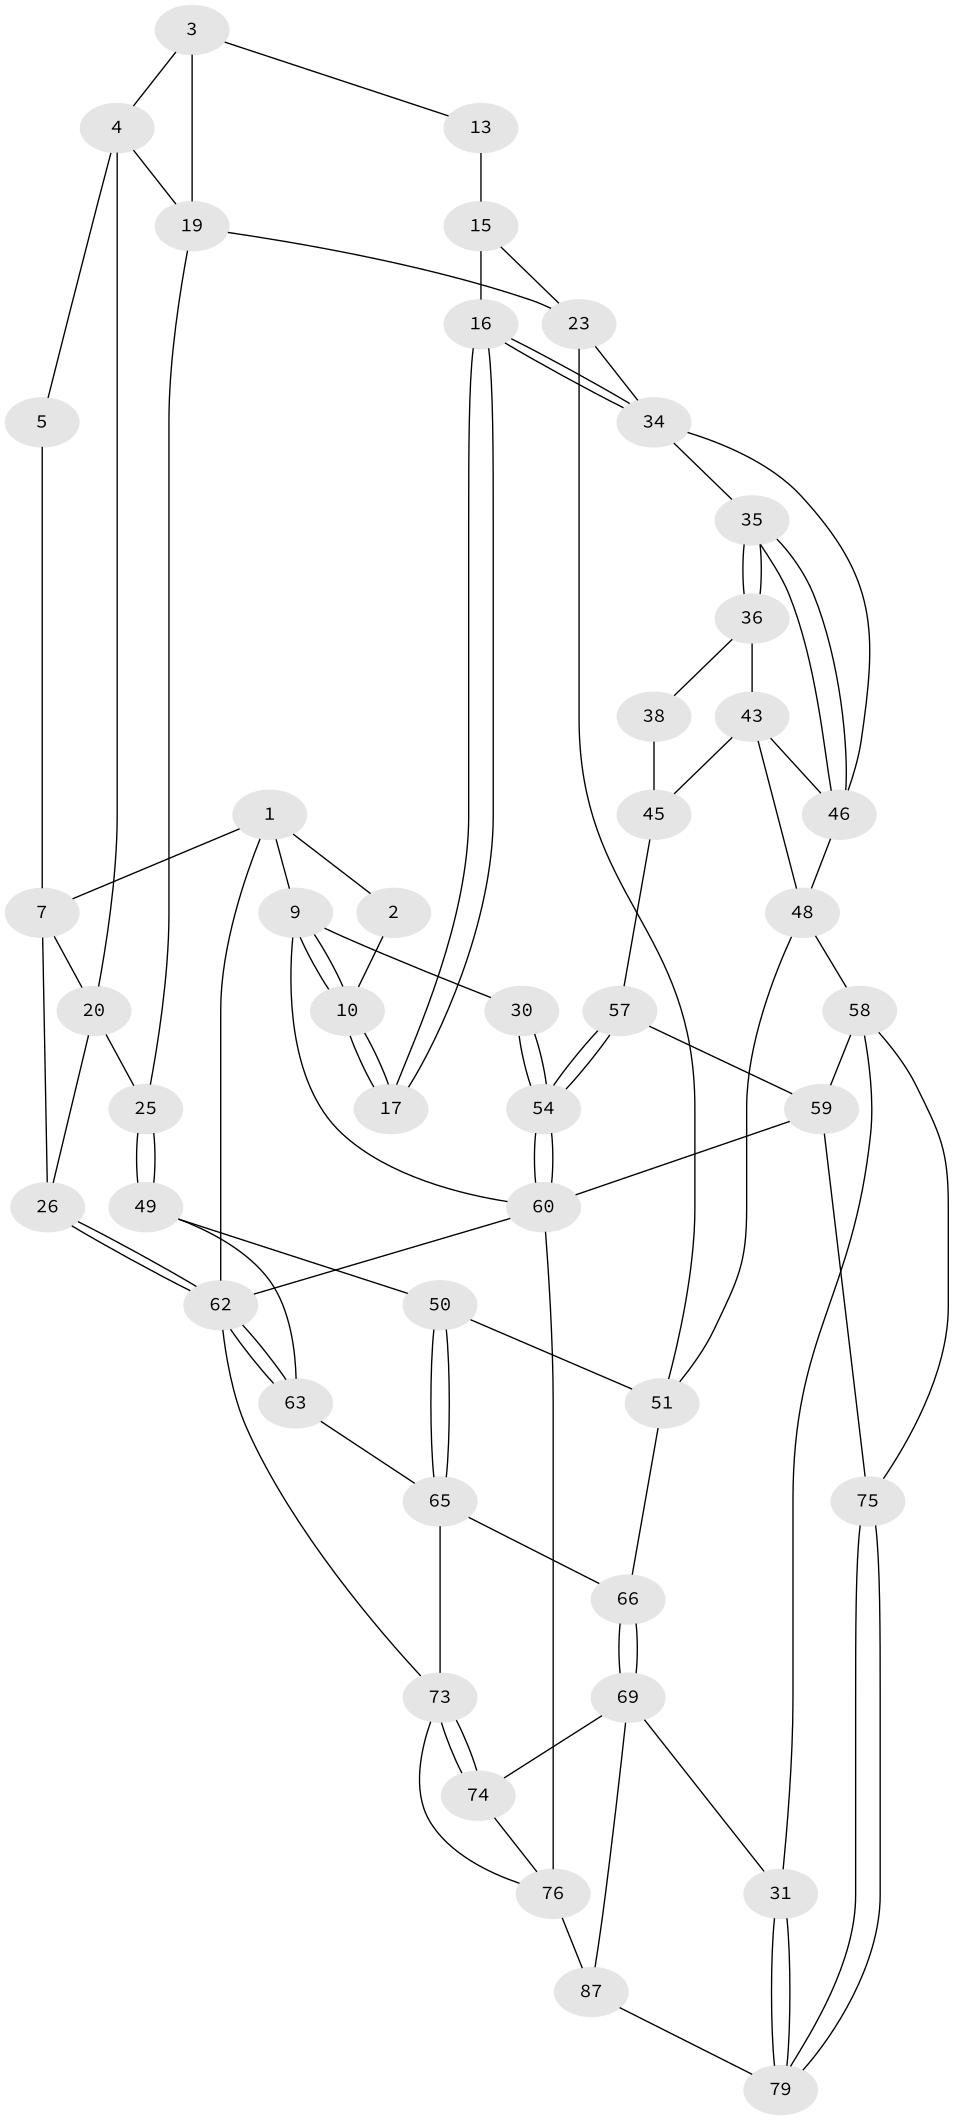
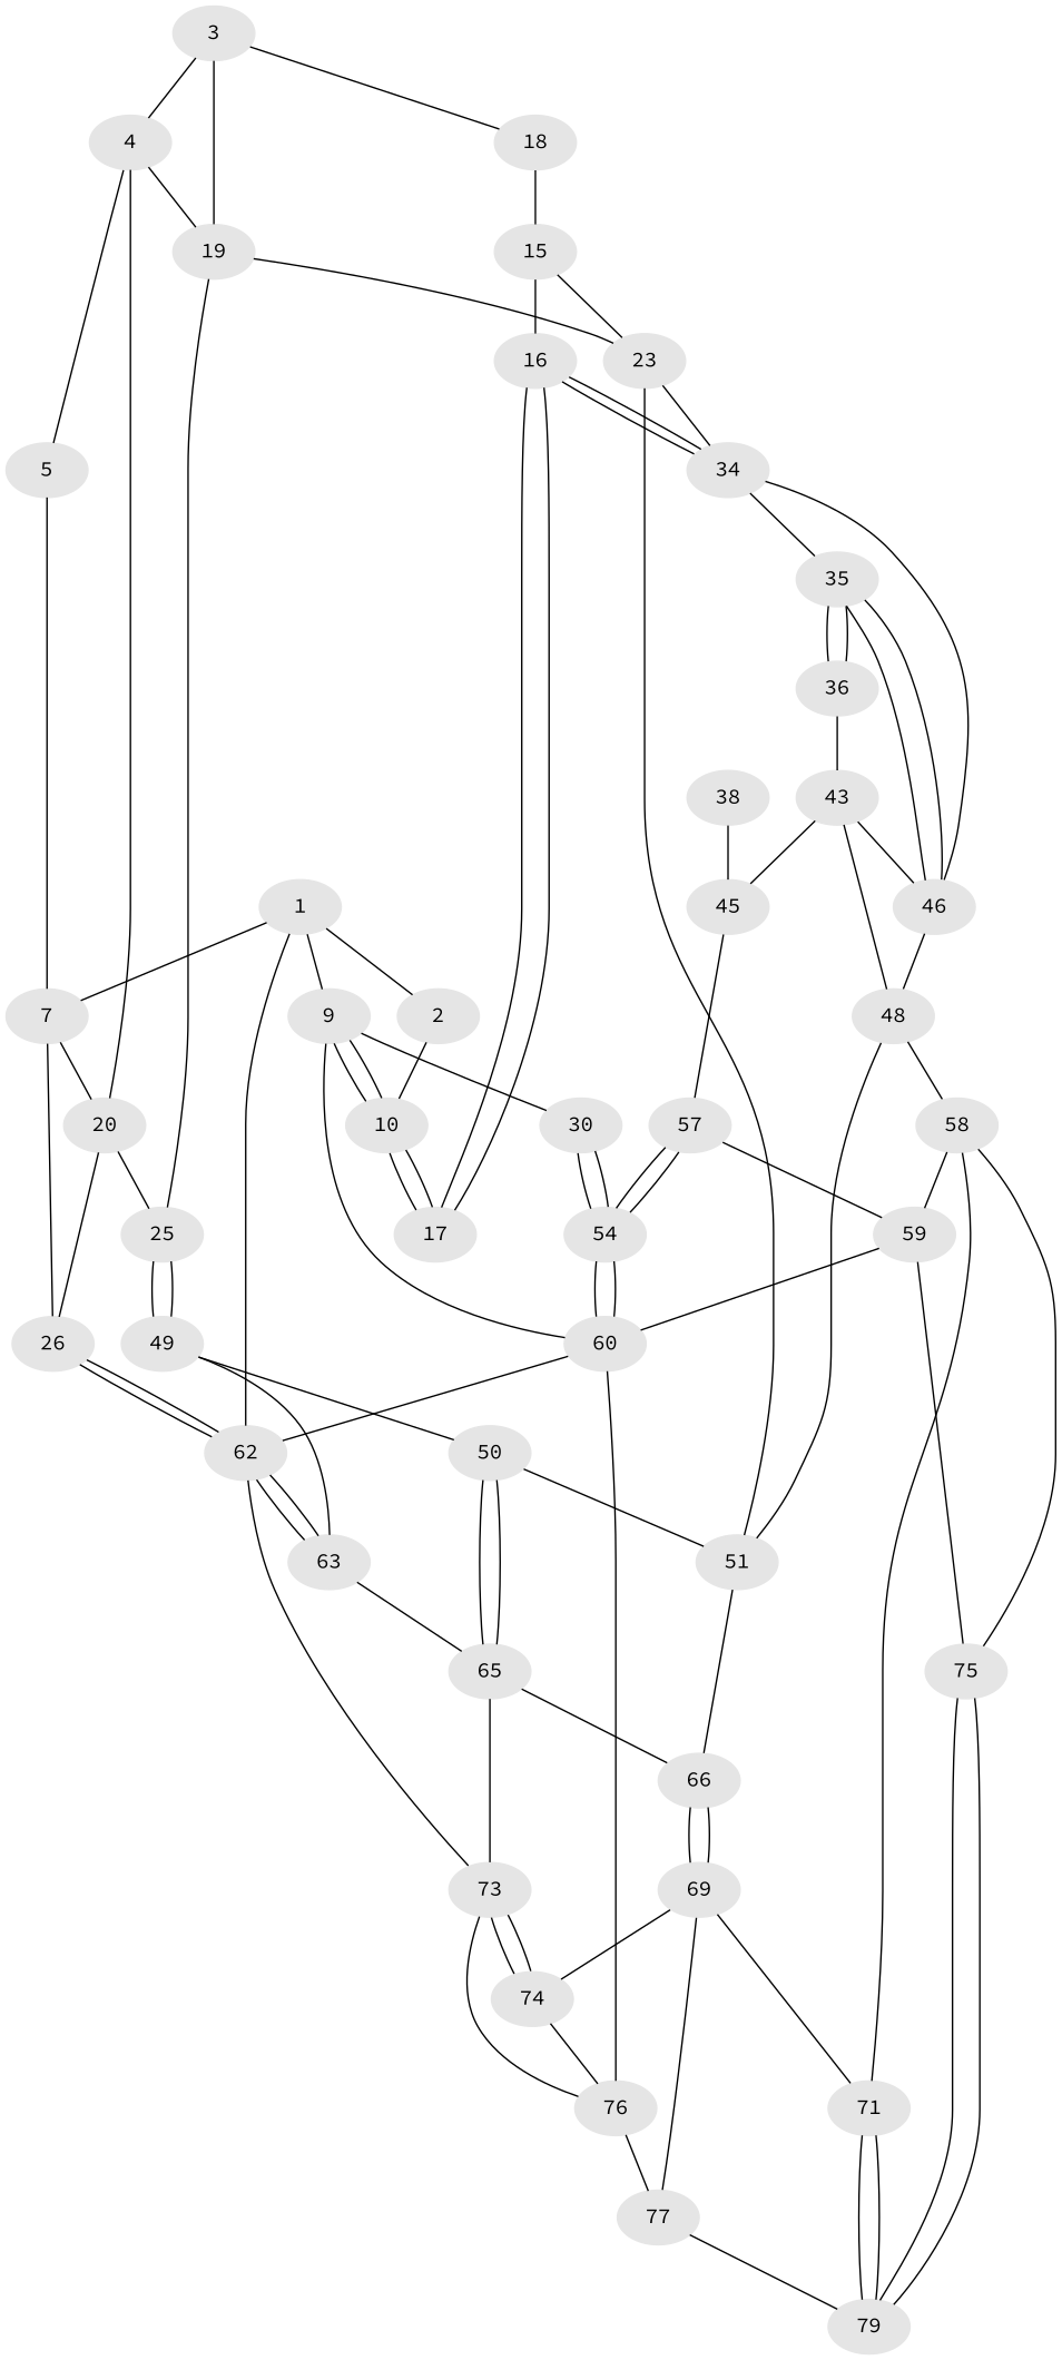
  graph {
    fontname="Source Code Pro"
    node [color=gray90 fontname="Source Code Pro" style=filled]
    edge [fontname="Source Code Pro"]
    1 [super="+6"]
    2
    7 [super="+8"]
    9 [super="+29"]
    62 [super="+64"]
    10 [super="+11"]
    20 [super="+24"]
    26 [super="+27"]
    30 [super="+31"]
    60 [super="+61"]
    63
    73 [super="+78"]
    3 [super="+12"]
    4 [super="+18"]
-   13 [super="+14"]
+   13 [super="+14" label=18]
    19 [super="+22"]
    17 [super="+28"]
    5
    15 [super="+21"]
    23 [super="+39"]
    25
    54
    76 [super="+81"]
    16
    34 [super="+40"]
    51 [super="+55"]
    35
    46 [super="+47"]
    49 [super="+57"]
    66
    50
    36 [super="+37"]
    38 [super="+41"]
    43 [super="+44"]
    45 [super="+52"]
    48 [super="+56"]
    n37 [label=57]
    58 [super="+72"]
    59 [super="+68"]
-   71 [label=31]
+   71
    75
    65 [super="+67"]
    69 [super="+70"]
    79 [super="+80"]
    74
-   77 [super="+82" label=87]
+   77 [super="+82"]
    1 -- 2
    1 -- 7
    1 -- 9
    1 -- 62
    2 -- 10
    7 -- 20
    7 -- 26
    9 -- 10
    9 -- 10
    9 -- 30
    9 -- 60
    62 -- 63
    62 -- 63
    62 -- 73
    10 -- 17
    10 -- 17
    20 -- 26
    20 -- 25
    26 -- 62
    26 -- 62
    30 -- 54
    30 -- 54
    60 -- 62
    60 -- 76
    63 -- 65
    73 -- 76
    73 -- 74
    73 -- 74
    3 -- 4
    3 -- 13
    3 -- 19
    4 -- 20
    4 -- 19
    4 -- 5
    13 -- 15 [weight=2]
    19 -- 23
    19 -- 25
    5 -- 7
    15 -- 23
    15 -- 16
    23 -- 34
    23 -- 51
    25 -- 49
    25 -- 49
    54 -- 60
    54 -- 60
    76 -- 77 [weight=2]
    16 -- 17
    16 -- 17
    16 -- 34
    16 -- 34
    34 -- 35
    34 -- 46
    51 -- 66
    35 -- 46
    35 -- 46
    35 -- 36
    35 -- 36
    46 -- 48
    49 -- 63
    49 -- 50
    66 -- 69
    66 -- 69
    50 -- 51
    50 -- 65
    50 -- 65
-   36 -- 38
    36 -- 43
    38 -- 45
    43 -- 46
    43 -- 45
    43 -- 48
    45 -- n37
    48 -- 51
    48 -- 58
    n37 -- 54
    n37 -- 54
    n37 -- 59
    58 -- 59
    58 -- 71
    58 -- 75
    59 -- 60
    59 -- 75
    71 -- 79
    71 -- 79
    75 -- 79
    75 -- 79
    65 -- 73
    65 -- 66
    69 -- 71
    69 -- 74
    69 -- 77
    74 -- 76
    77 -- 79
  }
